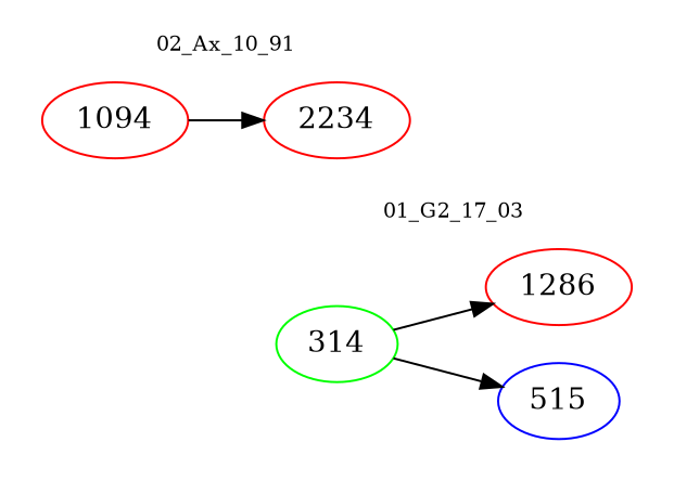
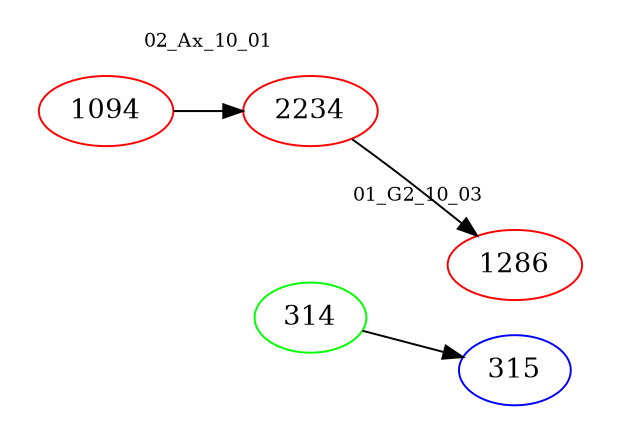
  digraph {
    rankdir=LR
    node [color=red]
    edge [color=black]
    n1 [label=1094]
    n2 [label=2234]
    n3 [color=green label=314]
-   n4 [color=blue label=515]
+   n4 [color=blue label=315]
    n5 [label=1286]
    subgraph cluster_1 {
      color=white
      fontsize=10
-     label="02_Ax_10_91"
+     label="02_Ax_10_01"
      n1
      n2
    }
    subgraph cluster_2 {
      color=white
      fontsize=10
-     label="01_G2_17_03"
+     label="01_G2_10_03"
      n3
      n4
      n5
    }
    n1 -> n2
    n3 -> n4
-   n3 -> n5
+   n2 -> n5
  }
